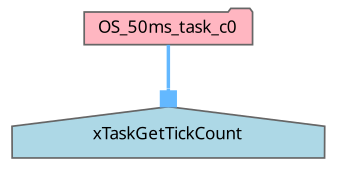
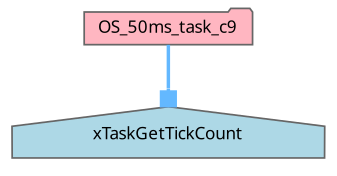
  digraph {
    rankdir=TB
    fontname="Noto Sans"
    node [fontname="Noto Sans" fontsize=10 style=filled]
-   n1 [color=gray40 fillcolor=lightpink fontcolor=black height=0.2 label=OS_50ms_task_c0 shape=folder width=0.4]
+   n1 [color=gray40 fillcolor=lightpink fontcolor=black height=0.2 label=OS_50ms_task_c9 shape=folder width=0.4]
    n2 [color=grey40 fillcolor=lightblue height=0.2 label=xTaskGetTickCount shape=house width=0.4]
    n1 -> n2 [color=steelblue1 fontname="Noto Sans" fontsize=10 labelfontname=Helvetica labelfontsize=10 style=bold arrowhead=box]
  }
